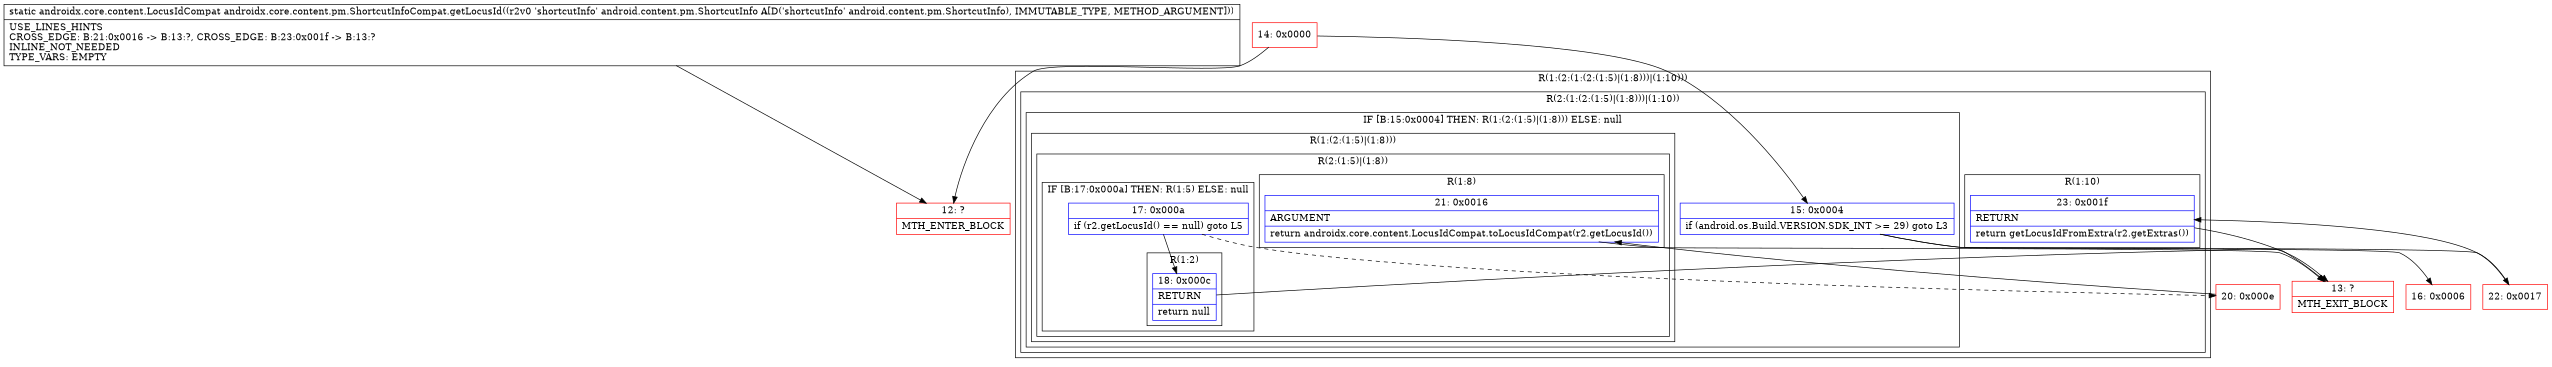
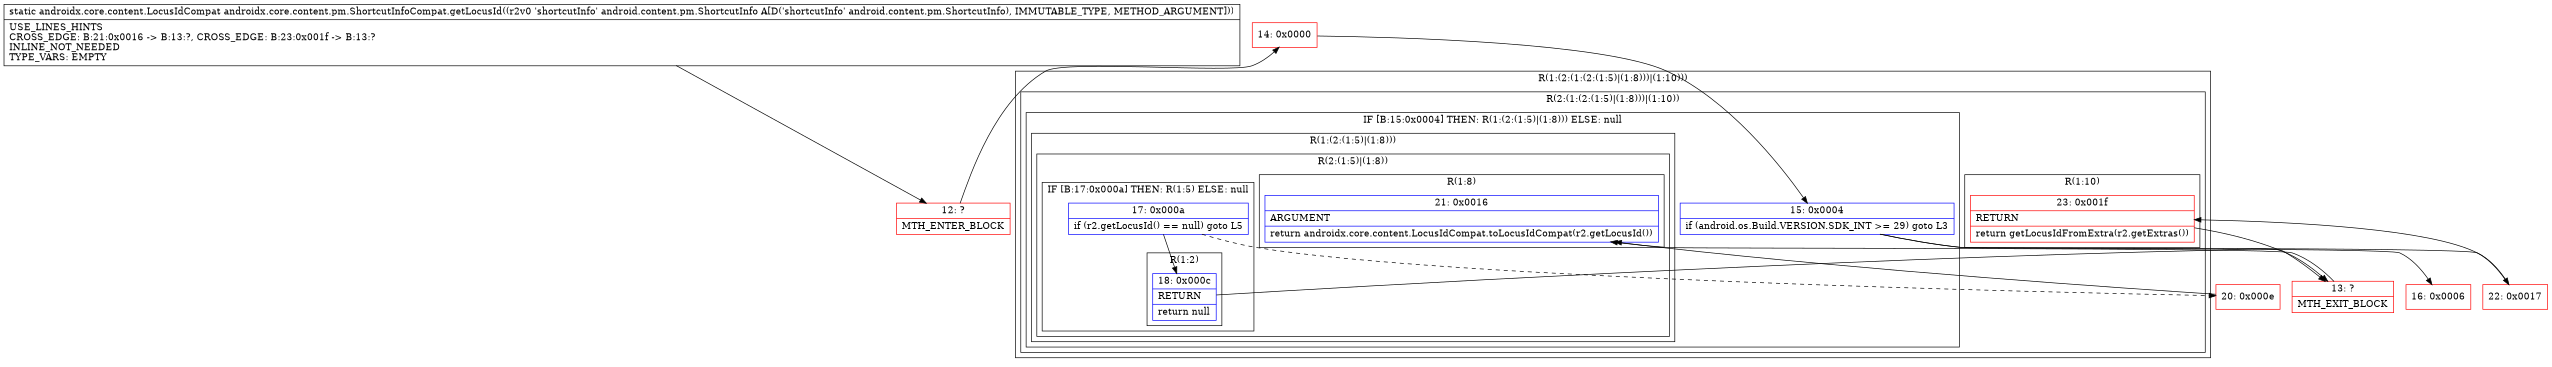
  digraph {
    node [color=red shape=record]
    n1 [color=blue label="{18\:\ 0x000c|RETURN\l|return null\l}"]
    n2 [color=blue label="{17\:\ 0x000a|if (r2.getLocusId() == null) goto L5\l}"]
    n3 [color=blue label="{21\:\ 0x0016|ARGUMENT\l|return androidx.core.content.LocusIdCompat.toLocusIdCompat(r2.getLocusId())\l}"]
    n4 [color=blue label="{15\:\ 0x0004|if (android.os.Build.VERSION.SDK_INT \>= 29) goto L3\l}"]
-   n5 [color=blue label="{23\:\ 0x001f|RETURN\l|return getLocusIdFromExtra(r2.getExtras())\l}"]
+   n5 [label="{23\:\ 0x001f|RETURN\l|return getLocusIdFromExtra(r2.getExtras())\l}"]
    n6 [label="{13\:\ ?|MTH_EXIT_BLOCK\l}"]
    n7 [label="{20\:\ 0x000e}"]
    n8 [label="{16\:\ 0x0006}"]
    n9 [label="{22\:\ 0x0017}"]
    n10 [label="{12\:\ ?|MTH_ENTER_BLOCK\l}"]
    n11 [label="{14\:\ 0x0000}"]
    n12 [label="{static androidx.core.content.LocusIdCompat androidx.core.content.pm.ShortcutInfoCompat.getLocusId((r2v0 'shortcutInfo' android.content.pm.ShortcutInfo A[D('shortcutInfo' android.content.pm.ShortcutInfo), IMMUTABLE_TYPE, METHOD_ARGUMENT]))  | USE_LINES_HINTS\lCROSS_EDGE: B:21:0x0016 \-\> B:13:?, CROSS_EDGE: B:23:0x001f \-\> B:13:?\lINLINE_NOT_NEEDED\lTYPE_VARS: EMPTY\l}" color=""]
    subgraph cluster_1 {
      label="R(1:(2:(1:(2:(1:5)|(1:8)))|(1:10)))"
      subgraph cluster_2 {
        label="R(2:(1:(2:(1:5)|(1:8)))|(1:10))"
        subgraph cluster_3 {
          label="IF [B:15:0x0004] THEN: R(1:(2:(1:5)|(1:8))) ELSE: null"
          n4
          subgraph cluster_4 {
            label="R(1:(2:(1:5)|(1:8)))"
            subgraph cluster_5 {
              label="R(2:(1:5)|(1:8))"
              subgraph cluster_6 {
                label="IF [B:17:0x000a] THEN: R(1:5) ELSE: null"
                n2
                subgraph cluster_7 {
                  label="R(1:2)"
                  n1
                }
              }
              subgraph cluster_8 {
                label="R(1:8)"
                n3
              }
            }
          }
        }
        subgraph cluster_9 {
          label="R(1:10)"
          n5
        }
      }
    }
    n1 -> n6
    n2 -> n1
    n2 -> n7 [style=dashed]
-   n3 -> n6
+   n6 -> n3
    n4 -> n8
    n4 -> n9 [style=solid]
    n5 -> n6
    n7 -> n3
    n9 -> n5
-   n11 -> n10
+   n10 -> n11
    n11 -> n4
    n12 -> n10
  }
